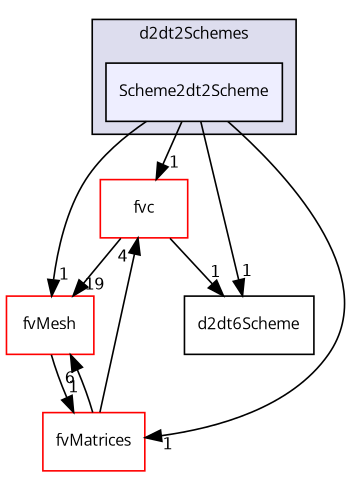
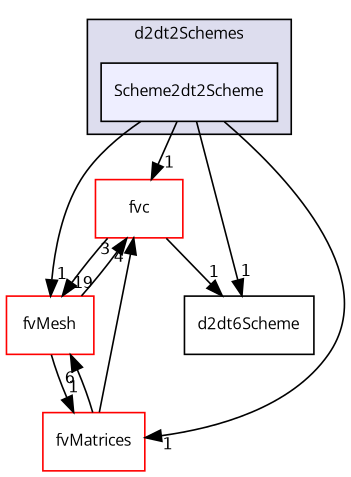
  digraph {
    compound=true
    fontname="Open Sans"
    node [fontname="Open Sans" fontsize=10 shape=box color=red]
    edge [fontname="Open Sans" headlabel=1 labeldistance=1.5 labelfontname=Helvetica labelfontsize=10]
    n1 [fillcolor="#eeeeff" label=Scheme2dt2Scheme pencolor=black style=filled color=""]
    n2 [label=fvc]
    n3 [label=fvMesh]
    n4 [label=d2dt6Scheme color=""]
    n5 [label=fvMatrices]
    subgraph cluster_1 {
      bgcolor="#ddddee"
      fontsize=10
      label=d2dt2Schemes
      pencolor=black
      n1
    }
    n1 -> n2
    n1 -> n3
    n1 -> n4
    n1 -> n5
    n2 -> n3 [headlabel=19]
    n2 -> n4
+   n3 -> n2 [headlabel=3]
    n3 -> n5
    n5 -> n2 [headlabel=4]
    n5 -> n3 [headlabel=6]
  }
